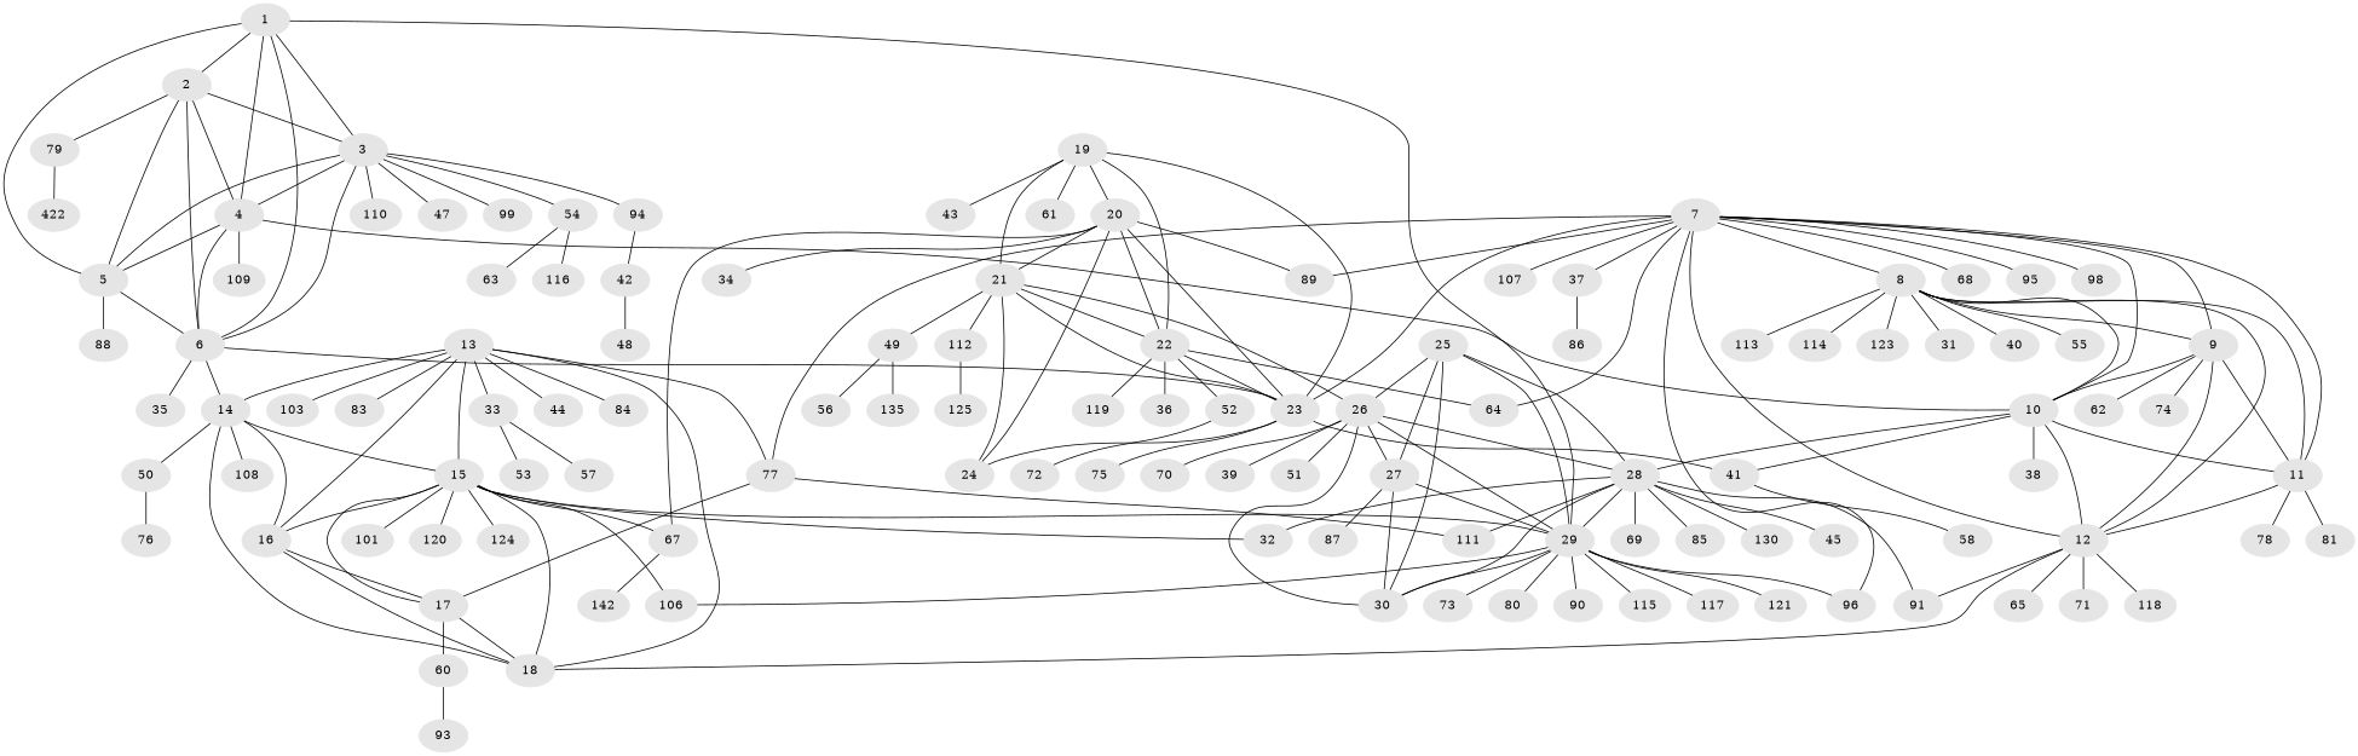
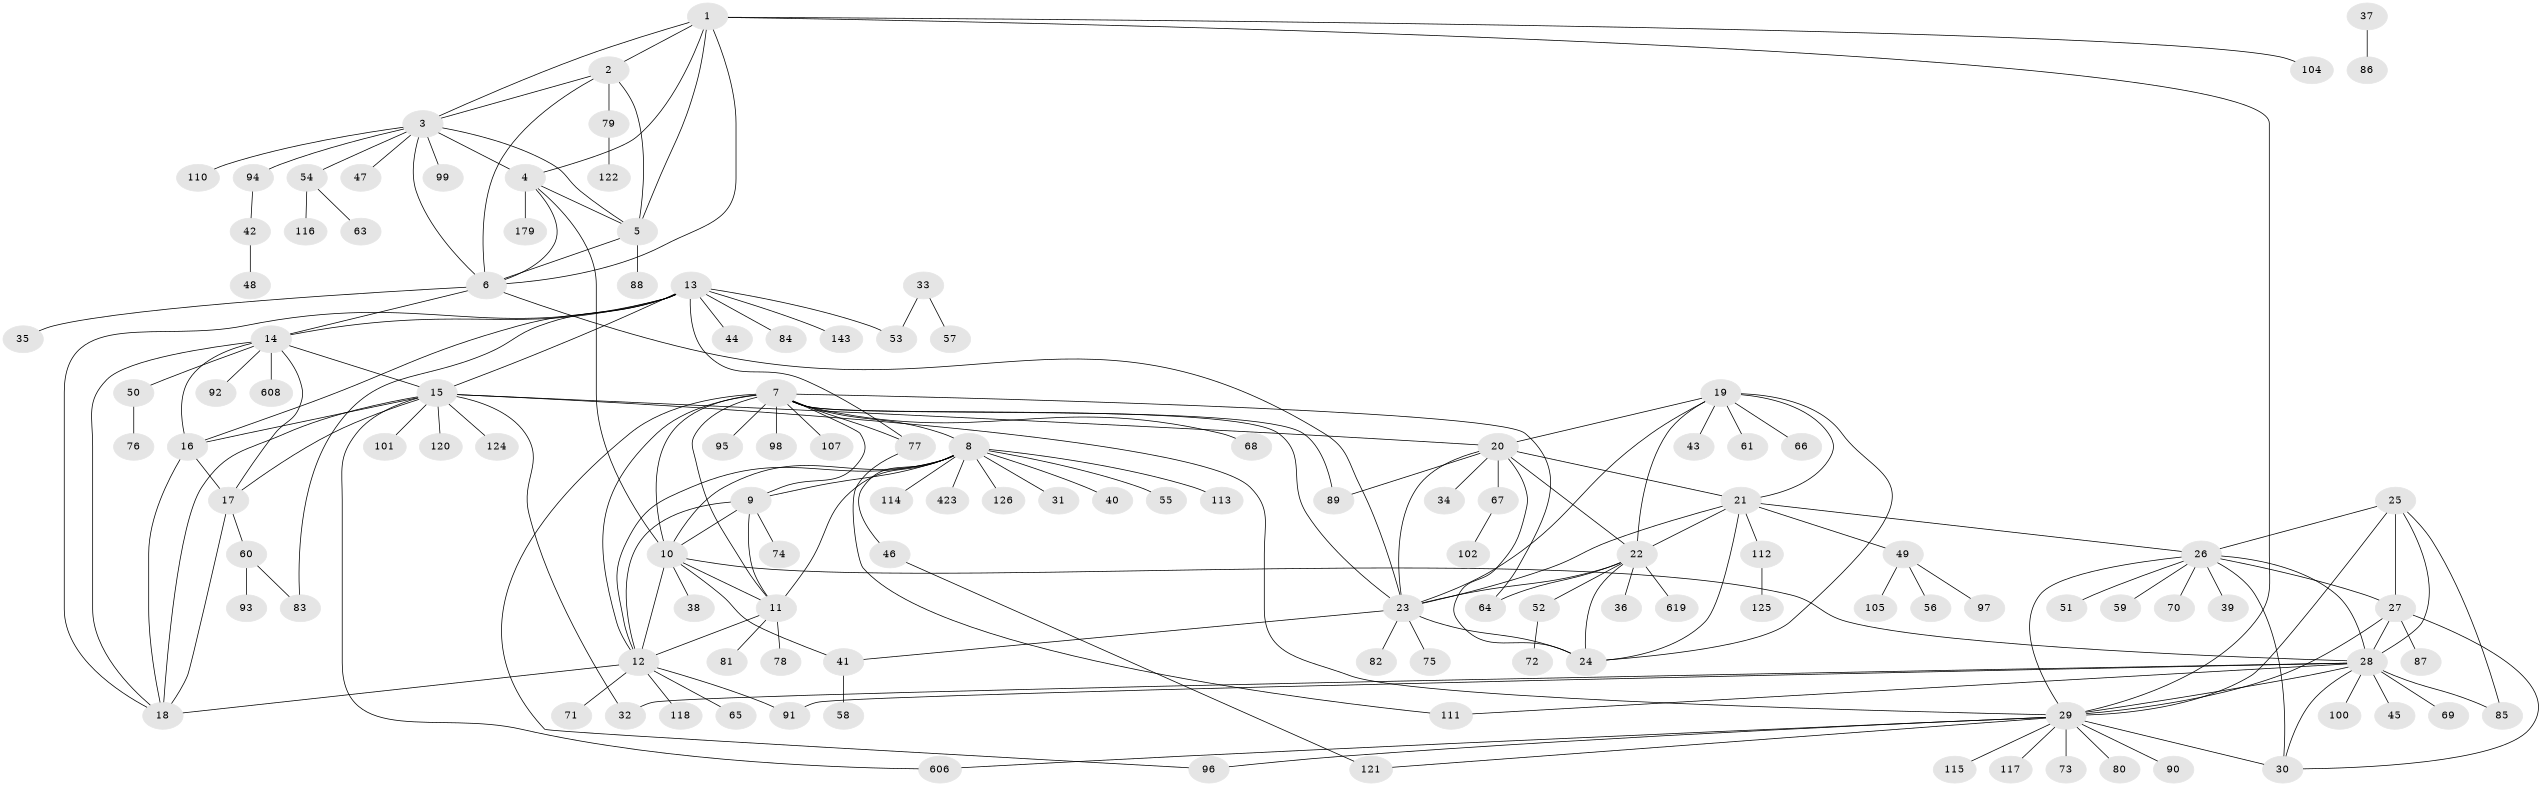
  graph {
    node [color=gray90 style=filled]
    1
    2
    3
    4
    5
    6
    29
+   104
    79
    47
    54
    94
    99
    110
    10
-   109
+   109 [label=179]
    88
    14
    23
    35
    96
-   106
+   106 [label=606]
    30
    73
    80
    90
    115
    117
    121
-   122 [label=422]
+   122
    42
    48
    63
    116
    11
    12
    28
    38
    41
    18
    15
    16
    17
    50
-   108
+   92
+   108 [label=608]
    24
    75
+   82
    7
    8
    9
    37
    64
    68
    77
    89
    95
    98
    107
    31
    40
+   46
    55
    113
    114
-   123
-   62
+   123 [label=423]
+   126
    74
    78
    81
    65
    71
    91
    118
    86
    111
    32
    45
    69
    85
-   100 [label=130]
+   100
    58
    13
    33
    44
    84
-   103
+   103 [label=143]
    83
    20
    101
    120
    124
    60
    53
    57
    76
    21
    22
    34
    67
    93
    19
    43
    61
+   66
    26
    49
    112
    36
    52
-   119
-   102 [label=142]
+   119 [label=619]
+   102
    27
    39
    51
+   59
    70
    56
-   105 [label=135]
+   97
+   105
    125
    72
    25
    87
    1 -- 2
    1 -- 3
    1 -- 4
    1 -- 5
    1 -- 6
    1 -- 29
+   1 -- 104
    2 -- 3
-   2 -- 4
    2 -- 5
    2 -- 6
    2 -- 79
    3 -- 4
    3 -- 5
    3 -- 6
    3 -- 47
    3 -- 54
    3 -- 94
    3 -- 99
    3 -- 110
    4 -- 5
    4 -- 6
    4 -- 10
    4 -- 109
    5 -- 6
    5 -- 88
    6 -- 14
    6 -- 23
    6 -- 35
    29 -- 96
    29 -- 106
    29 -- 30
    29 -- 73
    29 -- 80
    29 -- 90
    29 -- 115
    29 -- 117
    29 -- 121
    79 -- 122
    54 -- 63
    54 -- 116
    94 -- 42
    10 -- 11
    10 -- 12
    10 -- 28
    10 -- 38
    10 -- 41
    14 -- 18
    14 -- 15
    14 -- 16
-   77 -- 17
+   14 -- 17
    14 -- 50
+   14 -- 92
    14 -- 108
    23 -- 41
    23 -- 24
    23 -- 75
+   23 -- 82
    42 -- 48
    11 -- 12
    11 -- 78
    11 -- 81
    12 -- 18
    12 -- 65
    12 -- 71
    12 -- 91
    12 -- 118
    28 -- 29
    28 -- 30
    28 -- 91
    28 -- 111
    28 -- 32
    28 -- 45
    28 -- 69
    28 -- 85
    28 -- 100
    41 -- 58
    15 -- 29
    15 -- 106
    15 -- 18
    15 -- 16
    15 -- 17
    15 -- 32
-   15 -- 67
+   15 -- 20
    15 -- 101
    15 -- 120
    15 -- 124
    16 -- 18
    16 -- 17
    17 -- 18
    17 -- 60
    50 -- 76
    7 -- 10
    7 -- 23
    7 -- 96
    7 -- 11
    7 -- 12
    7 -- 8
    7 -- 9
-   7 -- 37
    7 -- 64
    7 -- 68
    7 -- 77
    7 -- 89
    7 -- 95
    7 -- 98
    7 -- 107
    8 -- 10
    8 -- 11
    8 -- 12
    8 -- 9
    8 -- 31
    8 -- 40
+   8 -- 46
    8 -- 55
    8 -- 113
    8 -- 114
    8 -- 123
+   8 -- 126
    9 -- 10
    9 -- 11
    9 -- 12
-   9 -- 62
    9 -- 74
    37 -- 86
    77 -- 111
+   46 -- 121
    13 -- 14
    13 -- 18
    13 -- 15
    13 -- 16
    13 -- 77
-   13 -- 33
+   13 -- 53
    13 -- 44
    13 -- 84
    13 -- 103
    13 -- 83
    33 -- 53
    33 -- 57
    20 -- 23
    20 -- 24
    20 -- 89
    20 -- 21
    20 -- 22
    20 -- 34
    20 -- 67
+   60 -- 83
    60 -- 93
    21 -- 23
    21 -- 24
    21 -- 22
    21 -- 26
    21 -- 49
    21 -- 112
    22 -- 23
+   22 -- 24
    22 -- 64
    22 -- 36
    22 -- 52
    22 -- 119
    67 -- 102
    19 -- 23
+   19 -- 24
    19 -- 20
    19 -- 21
    19 -- 22
    19 -- 43
    19 -- 61
+   19 -- 66
    26 -- 29
    26 -- 30
    26 -- 28
    26 -- 27
    26 -- 39
    26 -- 51
+   26 -- 59
    26 -- 70
    49 -- 56
+   49 -- 97
    49 -- 105
    112 -- 125
    52 -- 72
    27 -- 29
    27 -- 30
+   27 -- 28
    27 -- 87
    25 -- 29
-   25 -- 30
+   25 -- 85
    25 -- 28
    25 -- 26
    25 -- 27
  }
